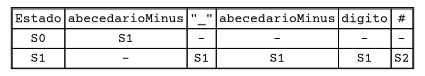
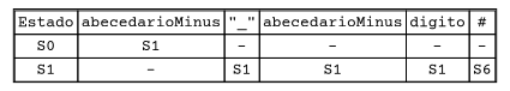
  digraph {
    title="Tabla de transiciones"
    fontname="Courier Prime"
-   n1 [label=<     <table border='1' cellspacing='0'>       <tr>         <td>Estado</td>         <td>abecedarioMinus</td>         <td>"_"</td>         <td>abecedarioMinus</td>         <td>digito</td>         <td>#</td>       </tr>       <tr>         <td>S0</td>         <td>S1</td>         <td>-</td>         <td>-</td>         <td>-</td>         <td>-</td>       </tr>       <tr>         <td>S1</td>         <td>-</td>         <td>S1</td>         <td>S1</td>         <td>S1</td>         <td>S2</td>       </tr>     </table>   > shape=plaintext fontname="Courier Prime"]
+   n1 [label=<     <table border='1' cellspacing='0'>       <tr>         <td>Estado</td>         <td>abecedarioMinus</td>         <td>"_"</td>         <td>abecedarioMinus</td>         <td>digito</td>         <td>#</td>       </tr>       <tr>         <td>S0</td>         <td>S1</td>         <td>-</td>         <td>-</td>         <td>-</td>         <td>-</td>       </tr>       <tr>         <td>S1</td>         <td>-</td>         <td>S1</td>         <td>S1</td>         <td>S1</td>         <td>S6</td>       </tr>     </table>   > shape=plaintext fontname="Courier Prime"]
  }
